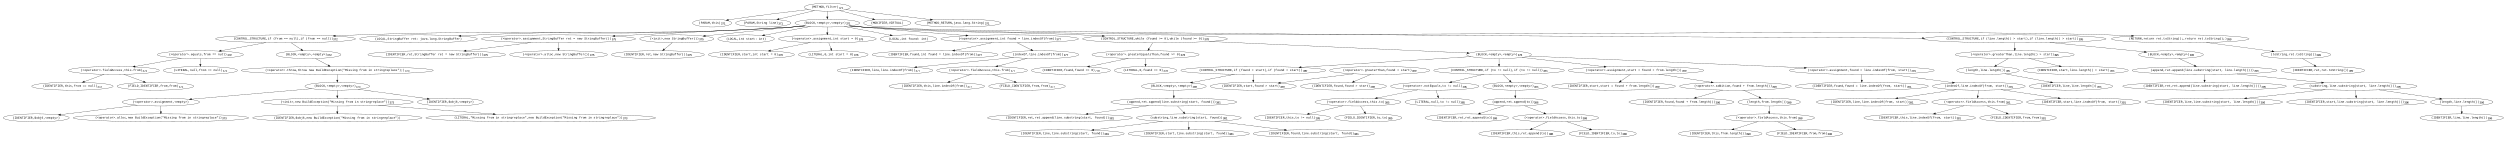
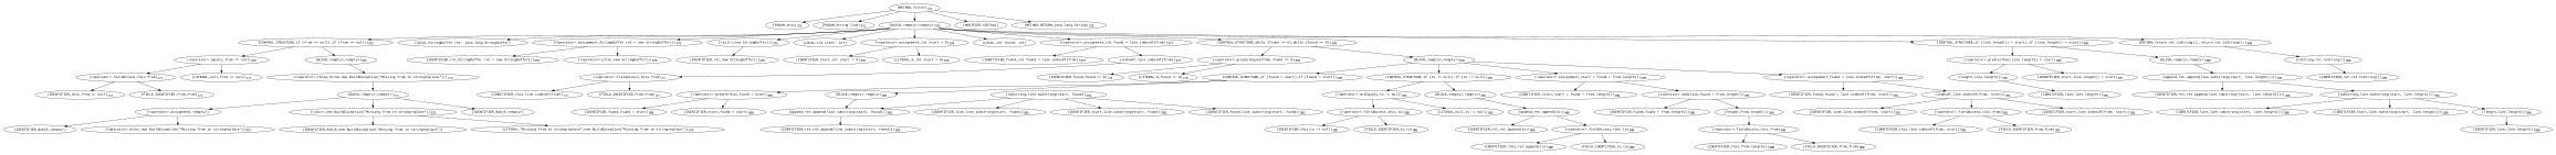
  digraph {
    fontname="Liberation Mono"
    node [fontname="Liberation Mono"]
    edge [fontname="Liberation Mono"]
    n1 [label=<(METHOD,filter)<SUB>371</SUB>>]
    n2 [label=<(PARAM,this)<SUB>371</SUB>>]
    n3 [label=<(PARAM,String line)<SUB>371</SUB>>]
    n4 [label=<(BLOCK,&lt;empty&gt;,&lt;empty&gt;)<SUB>371</SUB>>]
    n5 [label=<(MODIFIER,VIRTUAL)>]
    n6 [label=<(METHOD_RETURN,java.lang.String)<SUB>371</SUB>>]
    n7 [label=<(CONTROL_STRUCTURE,if (from == null),if (from == null))<SUB>372</SUB>>]
    n8 [label=<(LOCAL,StringBuffer ret: java.lang.StringBuffer)>]
    n9 [label=<(&lt;operator&gt;.assignment,StringBuffer ret = new StringBuffer())<SUB>375</SUB>>]
    n10 [label=<(&lt;init&gt;,new StringBuffer())<SUB>375</SUB>>]
    n11 [label=<(LOCAL,int start: int)>]
    n12 [label=<(&lt;operator&gt;.assignment,int start = 0)<SUB>376</SUB>>]
    n13 [label=<(LOCAL,int found: int)>]
    n14 [label=<(&lt;operator&gt;.assignment,int found = line.indexOf(from))<SUB>377</SUB>>]
    n15 [label=<(CONTROL_STRUCTURE,while (found &gt;= 0),while (found &gt;= 0))<SUB>378</SUB>>]
    n16 [label=<(CONTROL_STRUCTURE,if (line.length() &gt; start),if (line.length() &gt; start))<SUB>395</SUB>>]
    n17 [label=<(RETURN,return ret.toString();,return ret.toString();)<SUB>399</SUB>>]
    n18 [label=<(&lt;operator&gt;.equals,from == null)<SUB>372</SUB>>]
    n19 [label=<(BLOCK,&lt;empty&gt;,&lt;empty&gt;)<SUB>372</SUB>>]
    n20 [label=<(IDENTIFIER,ret,StringBuffer ret = new StringBuffer())<SUB>375</SUB>>]
    n21 [label=<(&lt;operator&gt;.alloc,new StringBuffer())<SUB>475</SUB>>]
    n22 [label=<(IDENTIFIER,ret,new StringBuffer())<SUB>375</SUB>>]
    n23 [label=<(IDENTIFIER,start,int start = 0)<SUB>376</SUB>>]
    n24 [label=<(LITERAL,0,int start = 0)<SUB>376</SUB>>]
    n25 [label=<(IDENTIFIER,found,int found = line.indexOf(from))<SUB>377</SUB>>]
    n26 [label=<(indexOf,line.indexOf(from))<SUB>377</SUB>>]
    n27 [label=<(&lt;operator&gt;.greaterEqualsThan,found &gt;= 0)<SUB>378</SUB>>]
    n28 [label=<(BLOCK,&lt;empty&gt;,&lt;empty&gt;)<SUB>378</SUB>>]
    n29 [label=<(&lt;operator&gt;.greaterThan,line.length() &gt; start)<SUB>395</SUB>>]
    n30 [label=<(BLOCK,&lt;empty&gt;,&lt;empty&gt;)<SUB>395</SUB>>]
    n31 [label=<(toString,ret.toString())<SUB>399</SUB>>]
    n32 [label=<(&lt;operator&gt;.fieldAccess,this.from)<SUB>372</SUB>>]
    n33 [label=<(LITERAL,null,from == null)<SUB>372</SUB>>]
    n34 [label=<(&lt;operator&gt;.throw,throw new BuildException(&quot;Missing from in stringreplace&quot;);)<SUB>373</SUB>>]
    n35 [label=<(IDENTIFIER,this,from == null)<SUB>372</SUB>>]
    n36 [label=<(FIELD_IDENTIFIER,from,from)<SUB>372</SUB>>]
    n37 [label=<(BLOCK,&lt;empty&gt;,&lt;empty&gt;)<SUB>373</SUB>>]
    n38 [label=<(&lt;operator&gt;.assignment,&lt;empty&gt;)>]
    n39 [label=<(&lt;init&gt;,new BuildException(&quot;Missing from in stringreplace&quot;))<SUB>373</SUB>>]
    n40 [label=<(IDENTIFIER,$obj6,&lt;empty&gt;)>]
    n41 [label=<(IDENTIFIER,$obj6,&lt;empty&gt;)>]
    n42 [label=<(&lt;operator&gt;.alloc,new BuildException(&quot;Missing from in stringreplace&quot;))<SUB>373</SUB>>]
    n43 [label=<(IDENTIFIER,$obj6,new BuildException(&quot;Missing from in stringreplace&quot;))>]
    n44 [label=<(LITERAL,&quot;Missing from in stringreplace&quot;,new BuildException(&quot;Missing from in stringreplace&quot;))<SUB>373</SUB>>]
-   n45 [label=<(IDENTIFIER,line,line.indexOf(from))<SUB>377</SUB>>]
    n46 [label=<(&lt;operator&gt;.fieldAccess,this.from)<SUB>377</SUB>>]
    n47 [label=<(IDENTIFIER,this,line.indexOf(from))<SUB>377</SUB>>]
    n48 [label=<(FIELD_IDENTIFIER,from,from)<SUB>377</SUB>>]
    n49 [label=<(IDENTIFIER,found,found &gt;= 0)<SUB>778</SUB>>]
    n50 [label=<(LITERAL,0,found &gt;= 0)<SUB>378</SUB>>]
    n51 [label=<(CONTROL_STRUCTURE,if (found &gt; start),if (found &gt; start))<SUB>380</SUB>>]
    n52 [label=<(CONTROL_STRUCTURE,if (to != null),if (to != null))<SUB>385</SUB>>]
    n53 [label=<(&lt;operator&gt;.assignment,start = found + from.length())<SUB>390</SUB>>]
    n54 [label=<(&lt;operator&gt;.assignment,found = line.indexOf(from, start))<SUB>391</SUB>>]
    n55 [label=<(&lt;operator&gt;.greaterThan,found &gt; start)<SUB>380</SUB>>]
    n56 [label=<(BLOCK,&lt;empty&gt;,&lt;empty&gt;)<SUB>380</SUB>>]
    n57 [label=<(&lt;operator&gt;.notEquals,to != null)<SUB>385</SUB>>]
    n58 [label=<(BLOCK,&lt;empty&gt;,&lt;empty&gt;)<SUB>385</SUB>>]
    n59 [label=<(IDENTIFIER,start,start = found + from.length())<SUB>390</SUB>>]
    n60 [label=<(&lt;operator&gt;.addition,found + from.length())<SUB>390</SUB>>]
    n61 [label=<(IDENTIFIER,found,found = line.indexOf(from, start))<SUB>391</SUB>>]
    n62 [label=<(indexOf,line.indexOf(from, start))<SUB>391</SUB>>]
    n63 [label=<(IDENTIFIER,found,found &gt; start)<SUB>380</SUB>>]
    n64 [label=<(IDENTIFIER,start,found &gt; start)<SUB>380</SUB>>]
    n65 [label=<(append,ret.append(line.substring(start, found)))<SUB>381</SUB>>]
    n66 [label=<(IDENTIFIER,ret,ret.append(line.substring(start, found)))<SUB>381</SUB>>]
    n67 [label=<(substring,line.substring(start, found))<SUB>381</SUB>>]
    n68 [label=<(IDENTIFIER,line,line.substring(start, found))<SUB>381</SUB>>]
    n69 [label=<(IDENTIFIER,start,line.substring(start, found))<SUB>381</SUB>>]
    n70 [label=<(IDENTIFIER,found,line.substring(start, found))<SUB>381</SUB>>]
    n71 [label=<(&lt;operator&gt;.fieldAccess,this.to)<SUB>385</SUB>>]
    n72 [label=<(LITERAL,null,to != null)<SUB>385</SUB>>]
    n73 [label=<(append,ret.append(to))<SUB>386</SUB>>]
    n74 [label=<(IDENTIFIER,this,to != null)<SUB>185</SUB>>]
    n75 [label=<(FIELD_IDENTIFIER,to,to)<SUB>385</SUB>>]
    n76 [label=<(IDENTIFIER,ret,ret.append(to))<SUB>386</SUB>>]
    n77 [label=<(&lt;operator&gt;.fieldAccess,this.to)<SUB>386</SUB>>]
    n78 [label=<(IDENTIFIER,this,ret.append(to))<SUB>386</SUB>>]
    n79 [label=<(FIELD_IDENTIFIER,to,to)<SUB>386</SUB>>]
    n80 [label=<(IDENTIFIER,found,found + from.length())<SUB>390</SUB>>]
    n81 [label=<(length,from.length())<SUB>390</SUB>>]
    n82 [label=<(&lt;operator&gt;.fieldAccess,this.from)<SUB>390</SUB>>]
    n83 [label=<(IDENTIFIER,this,from.length())<SUB>390</SUB>>]
    n84 [label=<(FIELD_IDENTIFIER,from,from)<SUB>390</SUB>>]
    n85 [label=<(IDENTIFIER,line,line.indexOf(from, start))<SUB>391</SUB>>]
    n86 [label=<(&lt;operator&gt;.fieldAccess,this.from)<SUB>391</SUB>>]
    n87 [label=<(IDENTIFIER,start,line.indexOf(from, start))<SUB>391</SUB>>]
    n88 [label=<(IDENTIFIER,this,line.indexOf(from, start))<SUB>391</SUB>>]
    n89 [label=<(FIELD_IDENTIFIER,from,from)<SUB>391</SUB>>]
    n90 [label=<(length,line.length())<SUB>395</SUB>>]
    n91 [label=<(IDENTIFIER,start,line.length() &gt; start)<SUB>395</SUB>>]
    n92 [label=<(append,ret.append(line.substring(start, line.length())))<SUB>396</SUB>>]
    n93 [label=<(IDENTIFIER,line,line.length())<SUB>395</SUB>>]
    n94 [label=<(IDENTIFIER,ret,ret.append(line.substring(start, line.length())))<SUB>396</SUB>>]
    n95 [label=<(substring,line.substring(start, line.length()))<SUB>396</SUB>>]
    n96 [label=<(IDENTIFIER,line,line.substring(start, line.length()))<SUB>396</SUB>>]
    n97 [label=<(IDENTIFIER,start,line.substring(start, line.length()))<SUB>396</SUB>>]
    n98 [label=<(length,line.length())<SUB>396</SUB>>]
    n99 [label=<(IDENTIFIER,line,line.length())<SUB>396</SUB>>]
    n100 [label=<(IDENTIFIER,ret,ret.toString())<SUB>399</SUB>>]
    n1 -> n2
    n1 -> n3
    n1 -> n4
    n1 -> n5
    n1 -> n6
    n4 -> n7
    n4 -> n8
    n4 -> n9
    n4 -> n10
    n4 -> n11
    n4 -> n12
    n4 -> n13
    n4 -> n14
    n4 -> n15
    n4 -> n16
    n4 -> n17
    n7 -> n18
    n7 -> n19
    n9 -> n20
    n9 -> n21
    n10 -> n22
    n12 -> n23
    n12 -> n24
    n14 -> n25
    n14 -> n26
    n15 -> n27
    n15 -> n28
    n16 -> n29
    n16 -> n30
    n17 -> n31
    n18 -> n32
    n18 -> n33
    n19 -> n34
-   n26 -> n45
    n26 -> n46
    n27 -> n49
    n27 -> n50
    n28 -> n51
    n28 -> n52
    n28 -> n53
    n28 -> n54
    n29 -> n90
    n29 -> n91
    n30 -> n92
    n31 -> n100
    n32 -> n35
    n32 -> n36
    n34 -> n37
    n37 -> n38
    n37 -> n39
    n37 -> n40
    n38 -> n41
    n38 -> n42
    n39 -> n43
    n39 -> n44
    n46 -> n47
    n46 -> n48
-   n51 -> n64
+   n51 -> n55
    n51 -> n56
    n52 -> n57
    n52 -> n58
    n53 -> n59
    n53 -> n60
    n54 -> n61
    n54 -> n62
    n55 -> n63
    n55 -> n64
    n56 -> n65
    n57 -> n71
    n57 -> n72
    n58 -> n73
    n60 -> n80
    n60 -> n81
    n62 -> n85
    n62 -> n86
    n62 -> n87
    n65 -> n66
-   n65 -> n67
+   n67 -> n65
    n67 -> n68
    n67 -> n69
    n67 -> n70
    n71 -> n74
    n71 -> n75
    n73 -> n76
    n73 -> n77
    n77 -> n78
    n77 -> n79
    n81 -> n82
    n82 -> n83
    n82 -> n84
    n86 -> n88
    n86 -> n89
    n90 -> n93
    n92 -> n94
    n92 -> n95
    n95 -> n96
    n95 -> n97
    n95 -> n98
    n98 -> n99
  }
